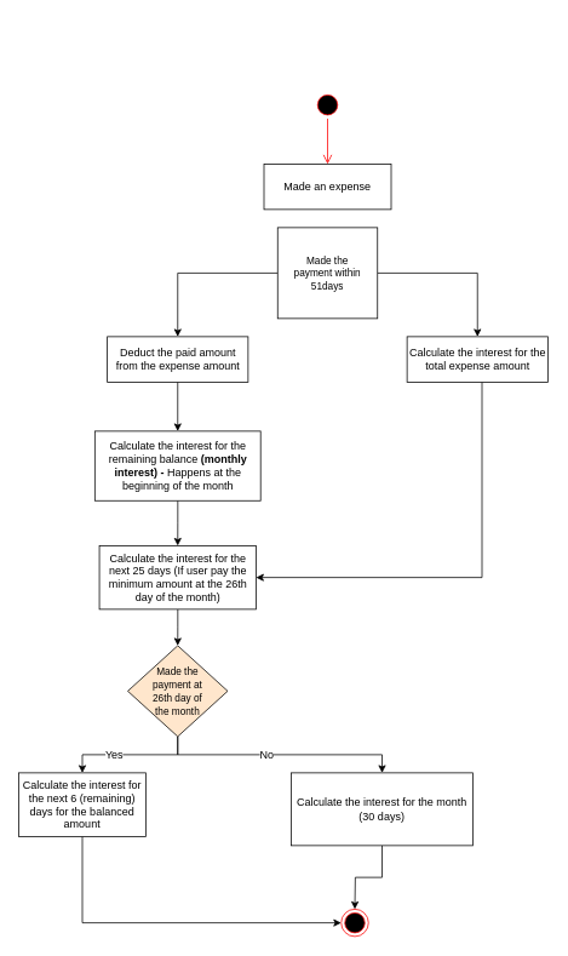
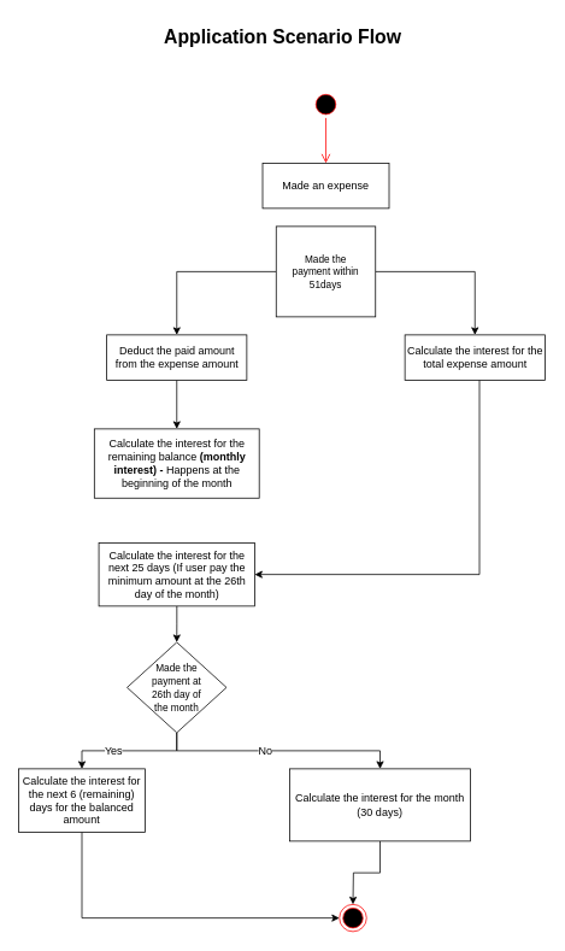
  <mxCell id="0" />
  <mxCell id="1" parent="0" />
  <mxCell id="2" value="Made an expense" style="rounded=0;whiteSpace=wrap;html=1;" vertex="1" parent="1"><mxGeometry x="290" y="180" width="140" height="50" as="geometry" /></mxCell>
  <mxCell id="3" value="" style="ellipse;html=1;shape=startState;fillColor=#000000;strokeColor=#ff0000;" vertex="1" parent="1"><mxGeometry x="345" y="100" width="30" height="30" as="geometry" /></mxCell>
  <mxCell id="4" value="" style="edgeStyle=orthogonalEdgeStyle;html=1;verticalAlign=bottom;endArrow=open;endSize=8;strokeColor=#ff0000;rounded=0;entryX=0.5;entryY=0;entryDx=0;entryDy=0;" edge="1" source="3" parent="1" target="2"><mxGeometry relative="1" as="geometry"><mxPoint x="360" y="170" as="targetPoint" /></mxGeometry></mxCell>
  <mxCell id="5" style="edgeStyle=orthogonalEdgeStyle;rounded=0;orthogonalLoop=1;jettySize=auto;html=1;entryX=0.5;entryY=0;entryDx=0;entryDy=0;" edge="1" parent="1" source="6" target="10"><mxGeometry relative="1" as="geometry" /></mxCell>
  <mxCell id="6" value="Deduct the paid amount from the expense amount" style="rounded=0;whiteSpace=wrap;html=1;" vertex="1" parent="1"><mxGeometry x="117.5" y="370" width="155" height="50" as="geometry" /></mxCell>
  <mxCell id="7" style="edgeStyle=orthogonalEdgeStyle;rounded=0;orthogonalLoop=1;jettySize=auto;html=1;entryX=1;entryY=0.5;entryDx=0;entryDy=0;fontSize=12;" edge="1" parent="1" source="8" target="12"><mxGeometry relative="1" as="geometry"><Array as="points"><mxPoint x="530" y="635" /></Array></mxGeometry></mxCell>
  <mxCell id="8" value="Calculate the interest for the total expense amount" style="rounded=0;whiteSpace=wrap;html=1;" vertex="1" parent="1"><mxGeometry x="447.5" y="370" width="155" height="50" as="geometry" /></mxCell>
- <mxCell id="9" style="edgeStyle=orthogonalEdgeStyle;rounded=0;orthogonalLoop=1;jettySize=auto;html=1;entryX=0.5;entryY=0;entryDx=0;entryDy=0;fontSize=12;" edge="1" parent="1" source="10" target="12"><mxGeometry relative="1" as="geometry" /></mxCell>
  <mxCell id="10" value="Calculate the interest for the remaining balance &lt;b&gt;(monthly interest) - &lt;/b&gt;Happens at the beginning of the month" style="rounded=0;whiteSpace=wrap;html=1;" vertex="1" parent="1"><mxGeometry x="103.75" y="474" width="182.5" height="76.5" as="geometry" /></mxCell>
  <mxCell id="11" style="edgeStyle=orthogonalEdgeStyle;rounded=0;orthogonalLoop=1;jettySize=auto;html=1;entryX=0.5;entryY=0;entryDx=0;entryDy=0;" edge="1" parent="1" source="12" target="17"><mxGeometry relative="1" as="geometry" /></mxCell>
  <mxCell id="12" value="Calculate the interest for the next 25 days (If user pay the minimum amount at the 26th day of the month)" style="rounded=0;whiteSpace=wrap;html=1;" vertex="1" parent="1"><mxGeometry x="108.75" y="600" width="172.5" height="70" as="geometry" /></mxCell>
  <mxCell id="13" style="edgeStyle=orthogonalEdgeStyle;rounded=0;orthogonalLoop=1;jettySize=auto;html=1;" edge="1" parent="1" source="17" target="19"><mxGeometry relative="1" as="geometry" /></mxCell>
  <mxCell id="14" value="&lt;font style=&quot;font-size: 12px;&quot;&gt;Yes&lt;/font&gt;" style="edgeLabel;html=1;align=center;verticalAlign=middle;resizable=0;points=[];fontSize=11;" vertex="1" connectable="0" parent="13"><mxGeometry x="0.255" relative="1" as="geometry"><mxPoint as="offset" /></mxGeometry></mxCell>
  <mxCell id="15" style="edgeStyle=orthogonalEdgeStyle;rounded=0;orthogonalLoop=1;jettySize=auto;html=1;exitX=0.5;exitY=1;exitDx=0;exitDy=0;" edge="1" parent="1" source="17" target="21"><mxGeometry relative="1" as="geometry" /></mxCell>
  <mxCell id="16" value="No" style="edgeLabel;html=1;align=center;verticalAlign=middle;resizable=0;points=[];fontSize=12;" vertex="1" connectable="0" parent="15"><mxGeometry x="-0.115" y="1" relative="1" as="geometry"><mxPoint as="offset" /></mxGeometry></mxCell>
- <mxCell id="17" value="&lt;font style=&quot;font-size: 11px;&quot;&gt;Made the &lt;br&gt;payment at &lt;br&gt;26th day of &lt;br&gt;the month&lt;/font&gt;" style="rhombus;whiteSpace=wrap;html=1;fillColor=#ffe6cc;" vertex="1" parent="1"><mxGeometry x="140" y="710" width="110" height="100" as="geometry" /></mxCell>
+ <mxCell id="17" value="&lt;font style=&quot;font-size: 11px;&quot;&gt;Made the &lt;br&gt;payment at &lt;br&gt;26th day of &lt;br&gt;the month&lt;/font&gt;" style="rhombus;whiteSpace=wrap;html=1;" vertex="1" parent="1"><mxGeometry x="140" y="710" width="110" height="100" as="geometry" /></mxCell>
  <mxCell id="18" style="edgeStyle=orthogonalEdgeStyle;rounded=0;orthogonalLoop=1;jettySize=auto;html=1;entryX=0;entryY=0.5;entryDx=0;entryDy=0;fontSize=12;" edge="1" parent="1" source="19" target="25"><mxGeometry relative="1" as="geometry"><Array as="points"><mxPoint x="90" y="1015" /></Array></mxGeometry></mxCell>
  <mxCell id="19" value="Calculate the interest for the next 6 (remaining) days for the balanced amount" style="rounded=0;whiteSpace=wrap;html=1;" vertex="1" parent="1"><mxGeometry x="20" y="850" width="140" height="70" as="geometry" /></mxCell>
  <mxCell id="20" style="edgeStyle=orthogonalEdgeStyle;rounded=0;orthogonalLoop=1;jettySize=auto;html=1;fontSize=12;" edge="1" parent="1" source="21"><mxGeometry relative="1" as="geometry"><mxPoint x="390" y="1000" as="targetPoint" /></mxGeometry></mxCell>
  <mxCell id="21" value="Calculate the interest for the month (30 days)" style="rounded=0;whiteSpace=wrap;html=1;" vertex="1" parent="1"><mxGeometry x="320" y="850" width="200" height="80" as="geometry" /></mxCell>
  <mxCell id="22" style="edgeStyle=orthogonalEdgeStyle;rounded=0;orthogonalLoop=1;jettySize=auto;html=1;entryX=0.5;entryY=0;entryDx=0;entryDy=0;fontSize=12;" edge="1" parent="1" source="24" target="6"><mxGeometry relative="1" as="geometry" /></mxCell>
  <mxCell id="23" style="edgeStyle=orthogonalEdgeStyle;rounded=0;orthogonalLoop=1;jettySize=auto;html=1;entryX=0.5;entryY=0;entryDx=0;entryDy=0;fontSize=12;" edge="1" parent="1" source="24" target="8"><mxGeometry relative="1" as="geometry" /></mxCell>
  <mxCell id="24" value="&lt;font style=&quot;font-size: 11px;&quot;&gt;Made the &lt;br&gt;payment within 51days&lt;/font&gt;" style="whiteSpace=wrap;html=1;rounded=0;" vertex="1" parent="1"><mxGeometry x="305" y="250" width="110" height="100" as="geometry" /></mxCell>
  <mxCell id="25" value="" style="ellipse;html=1;shape=endState;fillColor=#000000;strokeColor=#ff0000;fontSize=12;" vertex="1" parent="1"><mxGeometry x="375" y="1000" width="30" height="30" as="geometry" /></mxCell>
+ <mxCell id="26" value="&lt;font style=&quot;font-size: 21px;&quot;&gt;&lt;b&gt;Application Scenario Flow&lt;/b&gt;&lt;/font&gt;" style="text;html=1;align=center;verticalAlign=middle;resizable=0;points=[];autosize=1;strokeColor=none;fillColor=none;fontSize=12;" vertex="1" parent="1"><mxGeometry x="167" y="20" width="290" height="40" as="geometry" /></mxCell>
